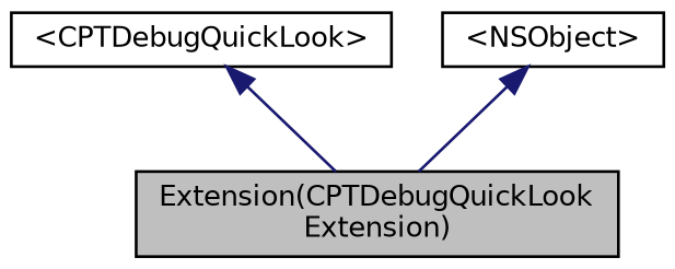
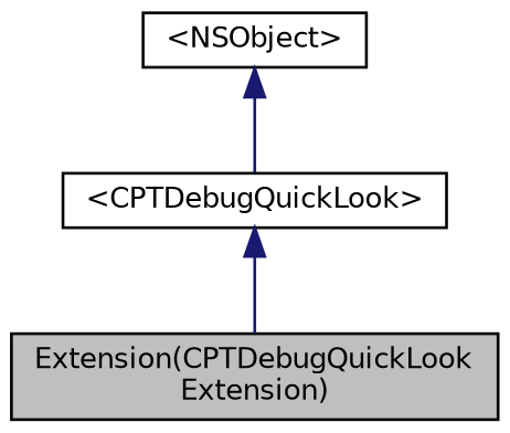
  digraph {
    fontname="DejaVu Sans"
    node [color=black fontname="DejaVu Sans" fontsize=10 shape=record]
    edge [color=midnightblue dir=back fontname="DejaVu Sans" fontsize=10 labelfontname="Lucinda Grande" labelfontsize=10 style=solid]
    n1 [fillcolor=grey75 fontcolor=black height=0.2 label="Extension(CPTDebugQuickLook\lExtension)" style=filled width=0.4]
    n2 [height=0.2 label="\<CPTDebugQuickLook\>" width=0.4]
    n3 [height=0.2 label="\<NSObject\>" width=0.4]
    n2 -> n1
-   n3 -> n1
+   n3 -> n2
  }
